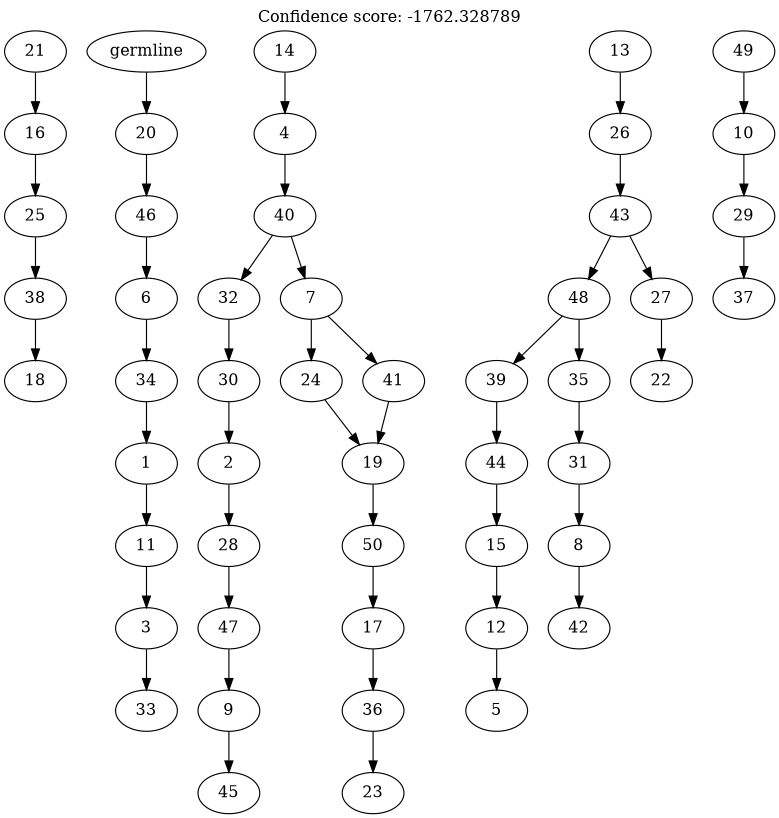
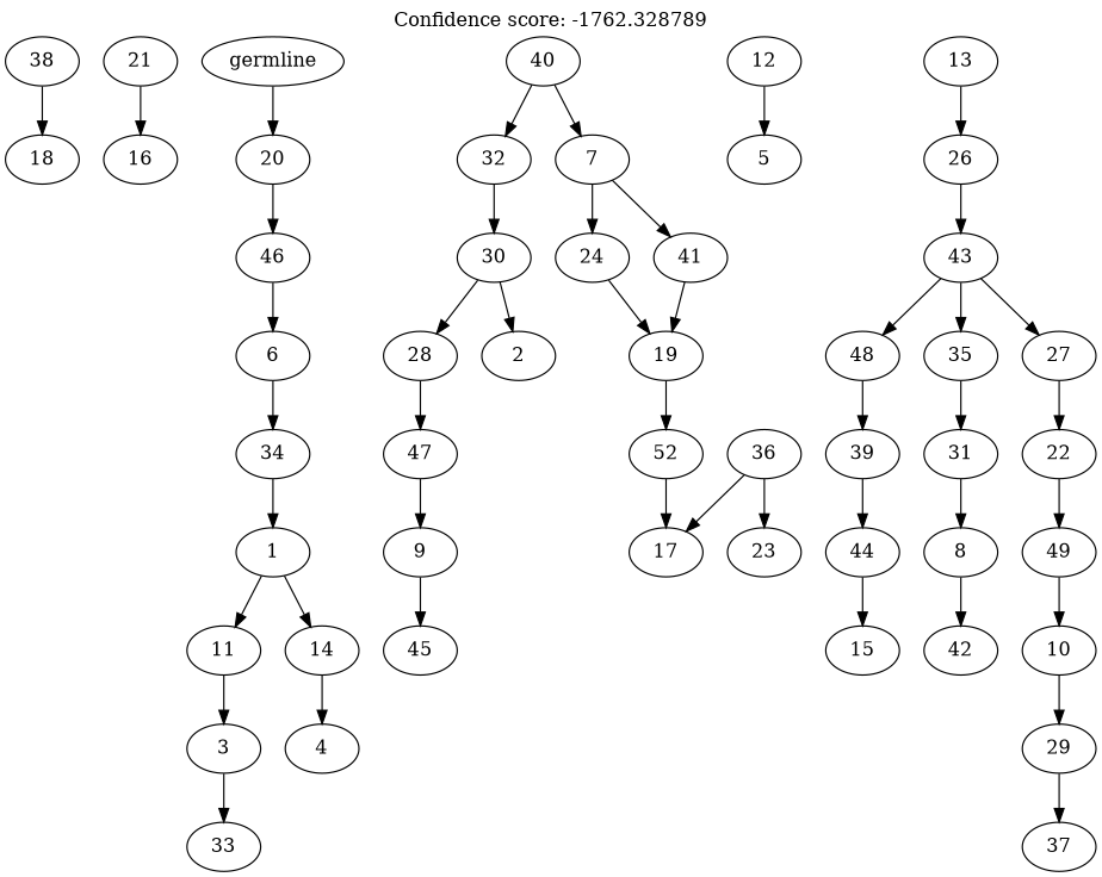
  digraph {
    label="Confidence score: -1762.328789"
    labelloc=t
    n1 [label=38]
    n2 [label=18]
-   n3 [label=25]
    n4 [label=16]
    n5 [label=21]
    n6 [label=33]
    n7 [label=3]
    n8 [label=11]
    n9 [label=9]
    n10 [label=45]
    n11 [label=47]
    n12 [label=28]
    n13 [label=2]
    n14 [label=30]
    n15 [label=32]
    n16 [label=36]
    n17 [label=23]
    n18 [label=17]
-   n19 [label=50]
+   n19 [label=52]
    n20 [label=19]
    n21 [label=24]
    n22 [label=12]
    n23 [label=5]
    n24 [label=15]
    n25 [label=44]
    n26 [label=39]
    n27 [label=48]
    n28 [label=8]
    n29 [label=42]
    n30 [label=31]
    n31 [label=35]
    n32 [label=29]
    n33 [label=37]
    n34 [label=10]
    n35 [label=49]
    n36 [label=22]
    n37 [label=27]
    n38 [label=43]
    n39 [label=26]
    n40 [label=13]
    n41 [label=41]
    n42 [label=7]
    n43 [label=40]
    n44 [label=4]
    n45 [label=14]
    n46 [label=1]
    n47 [label=34]
    n48 [label=6]
    n49 [label=46]
    n50 [label=20]
    n51 [label=germline]
    n1 -> n2
-   n3 -> n1
-   n4 -> n3
    n5 -> n4
    n7 -> n6
    n8 -> n7
    n9 -> n10
    n11 -> n9
    n12 -> n11
-   n13 -> n12
+   n14 -> n12
    n14 -> n13
    n15 -> n14
    n16 -> n17
-   n18 -> n16
+   n16 -> n18
    n19 -> n18
    n20 -> n19
    n21 -> n20
    n22 -> n23
-   n24 -> n22
    n25 -> n24
    n26 -> n25
    n27 -> n26
    n28 -> n29
    n30 -> n28
    n31 -> n30
    n32 -> n33
    n34 -> n32
    n35 -> n34
+   n36 -> n35
    n37 -> n36
    n38 -> n27
-   n27 -> n31
+   n38 -> n31
    n38 -> n37
    n39 -> n38
    n40 -> n39
    n41 -> n20
    n42 -> n21
    n42 -> n41
    n43 -> n15
    n43 -> n42
-   n44 -> n43
    n45 -> n44
    n46 -> n8
+   n46 -> n45
    n47 -> n46
    n48 -> n47
    n49 -> n48
    n50 -> n49
    n51 -> n50
  }
